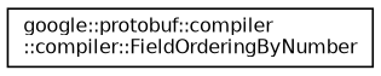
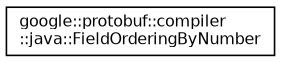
  digraph {
    rankdir=LR
-   n1 [color=black fillcolor=white fontname=Helvetica fontsize=10 height=0.2 label="google::protobuf::compiler\l::compiler::FieldOrderingByNumber" shape=record style=filled width=0.4]
+   n1 [color=black fillcolor=white fontname=Helvetica fontsize=10 height=0.2 label="google::protobuf::compiler\l::java::FieldOrderingByNumber" shape=record style=filled width=0.4]
  }
